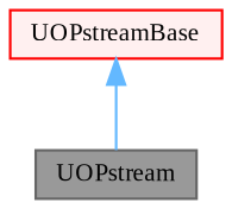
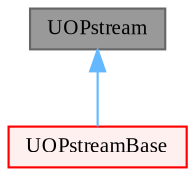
  digraph {
    fontname="Liberation Serif"
    node [fontname="Liberation Serif" fontsize=10 shape=box style=filled]
    n1 [color=gray40 fillcolor=grey60 fontcolor=black height=0.2 label=UOPstream width=0.4]
    n2 [color=red fillcolor="#FFF0F0" height=0.2 label=UOPstreamBase width=0.4]
-   n2 -> n1 [color=steelblue1 dir=back fontname="Liberation Serif" fontsize=10 labelfontname=Helvetica labelfontsize=10 style=solid]
+   n1 -> n2 [color=steelblue1 dir=back fontname="Liberation Serif" fontsize=10 labelfontname=Helvetica labelfontsize=10 style=solid]
  }
